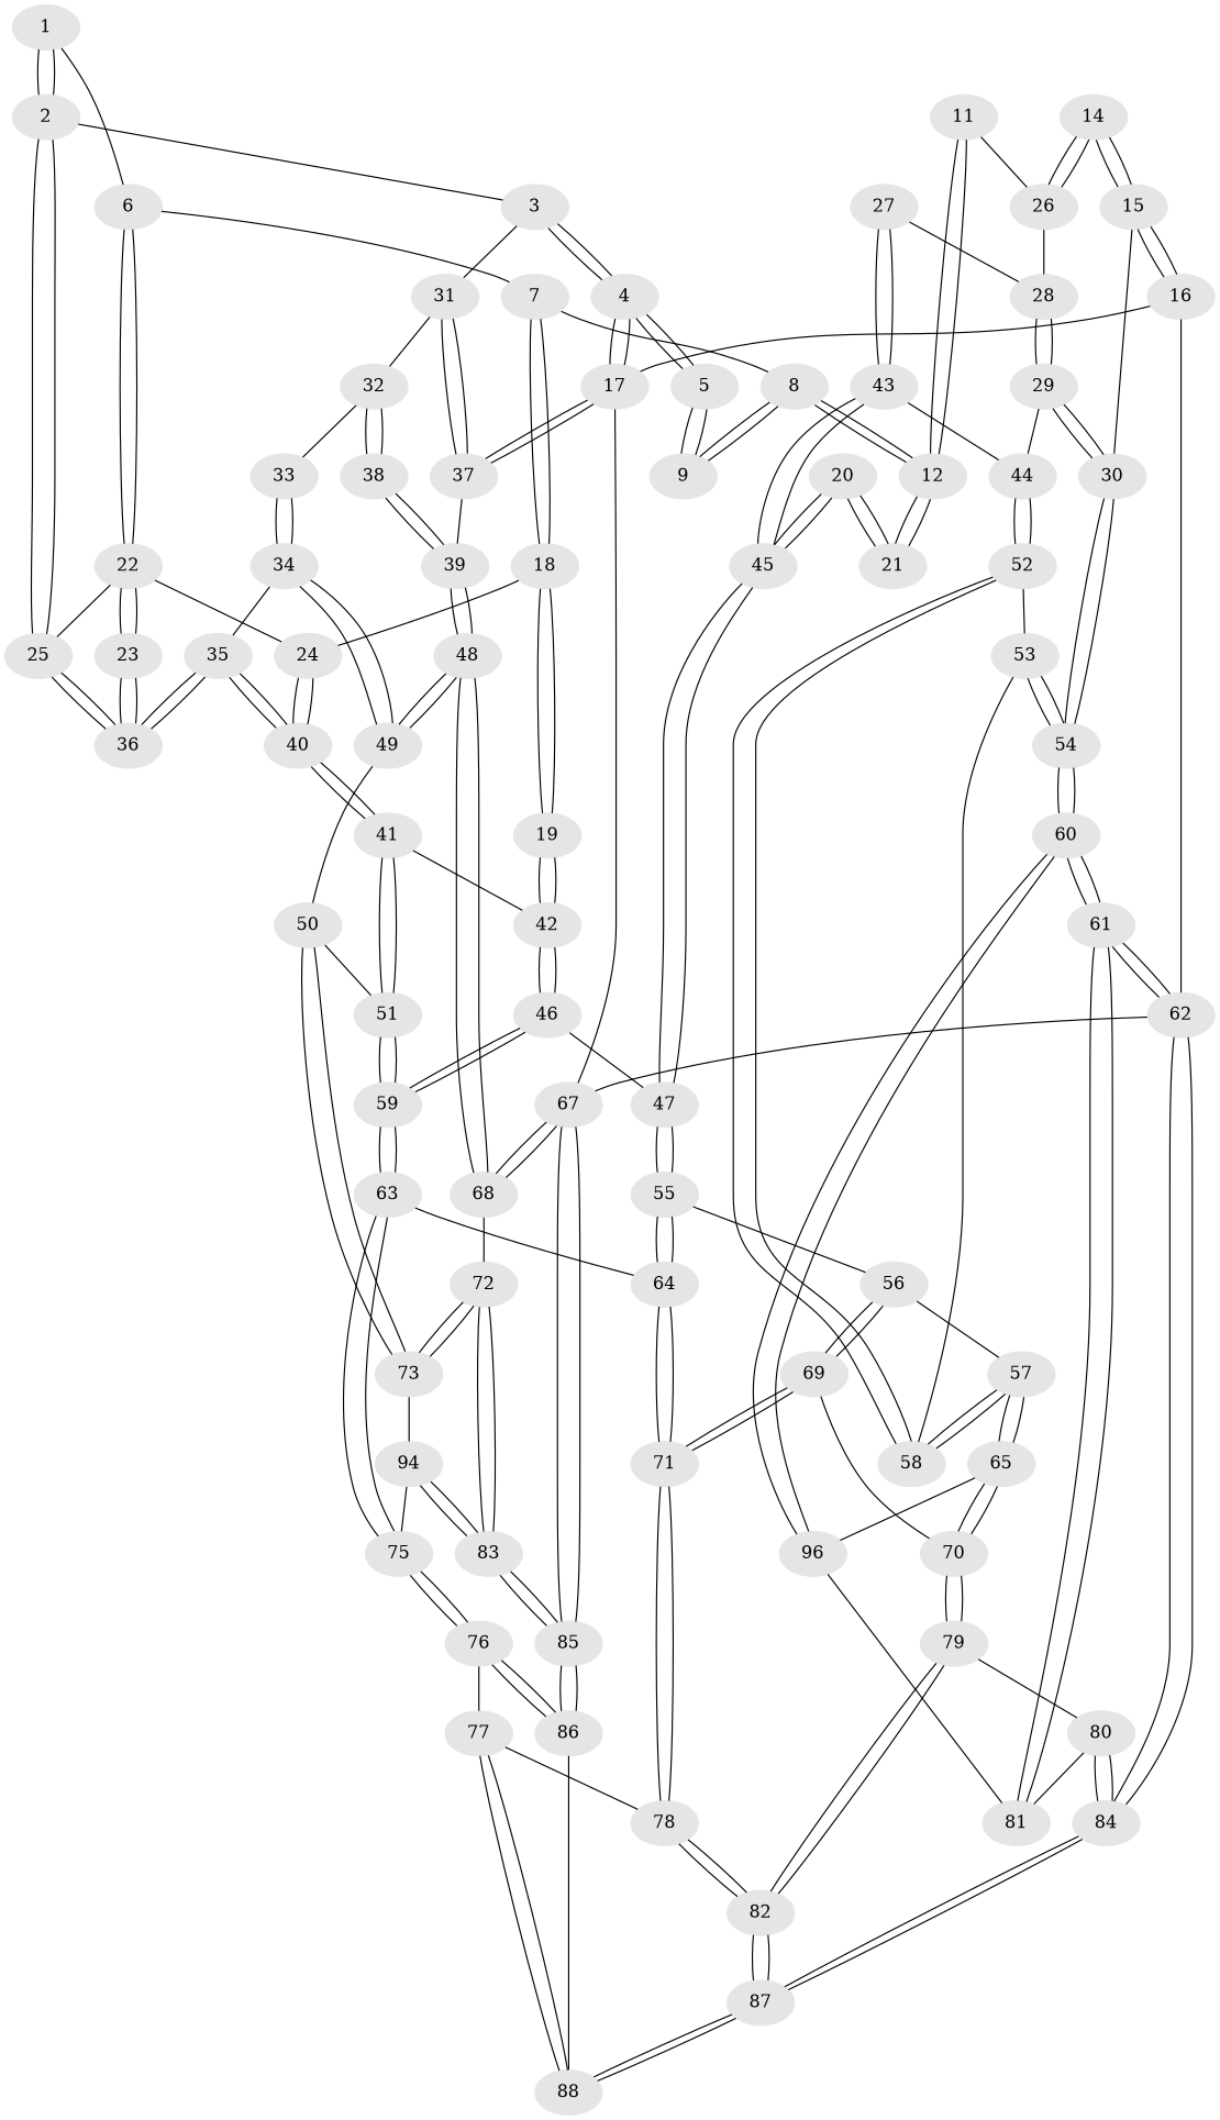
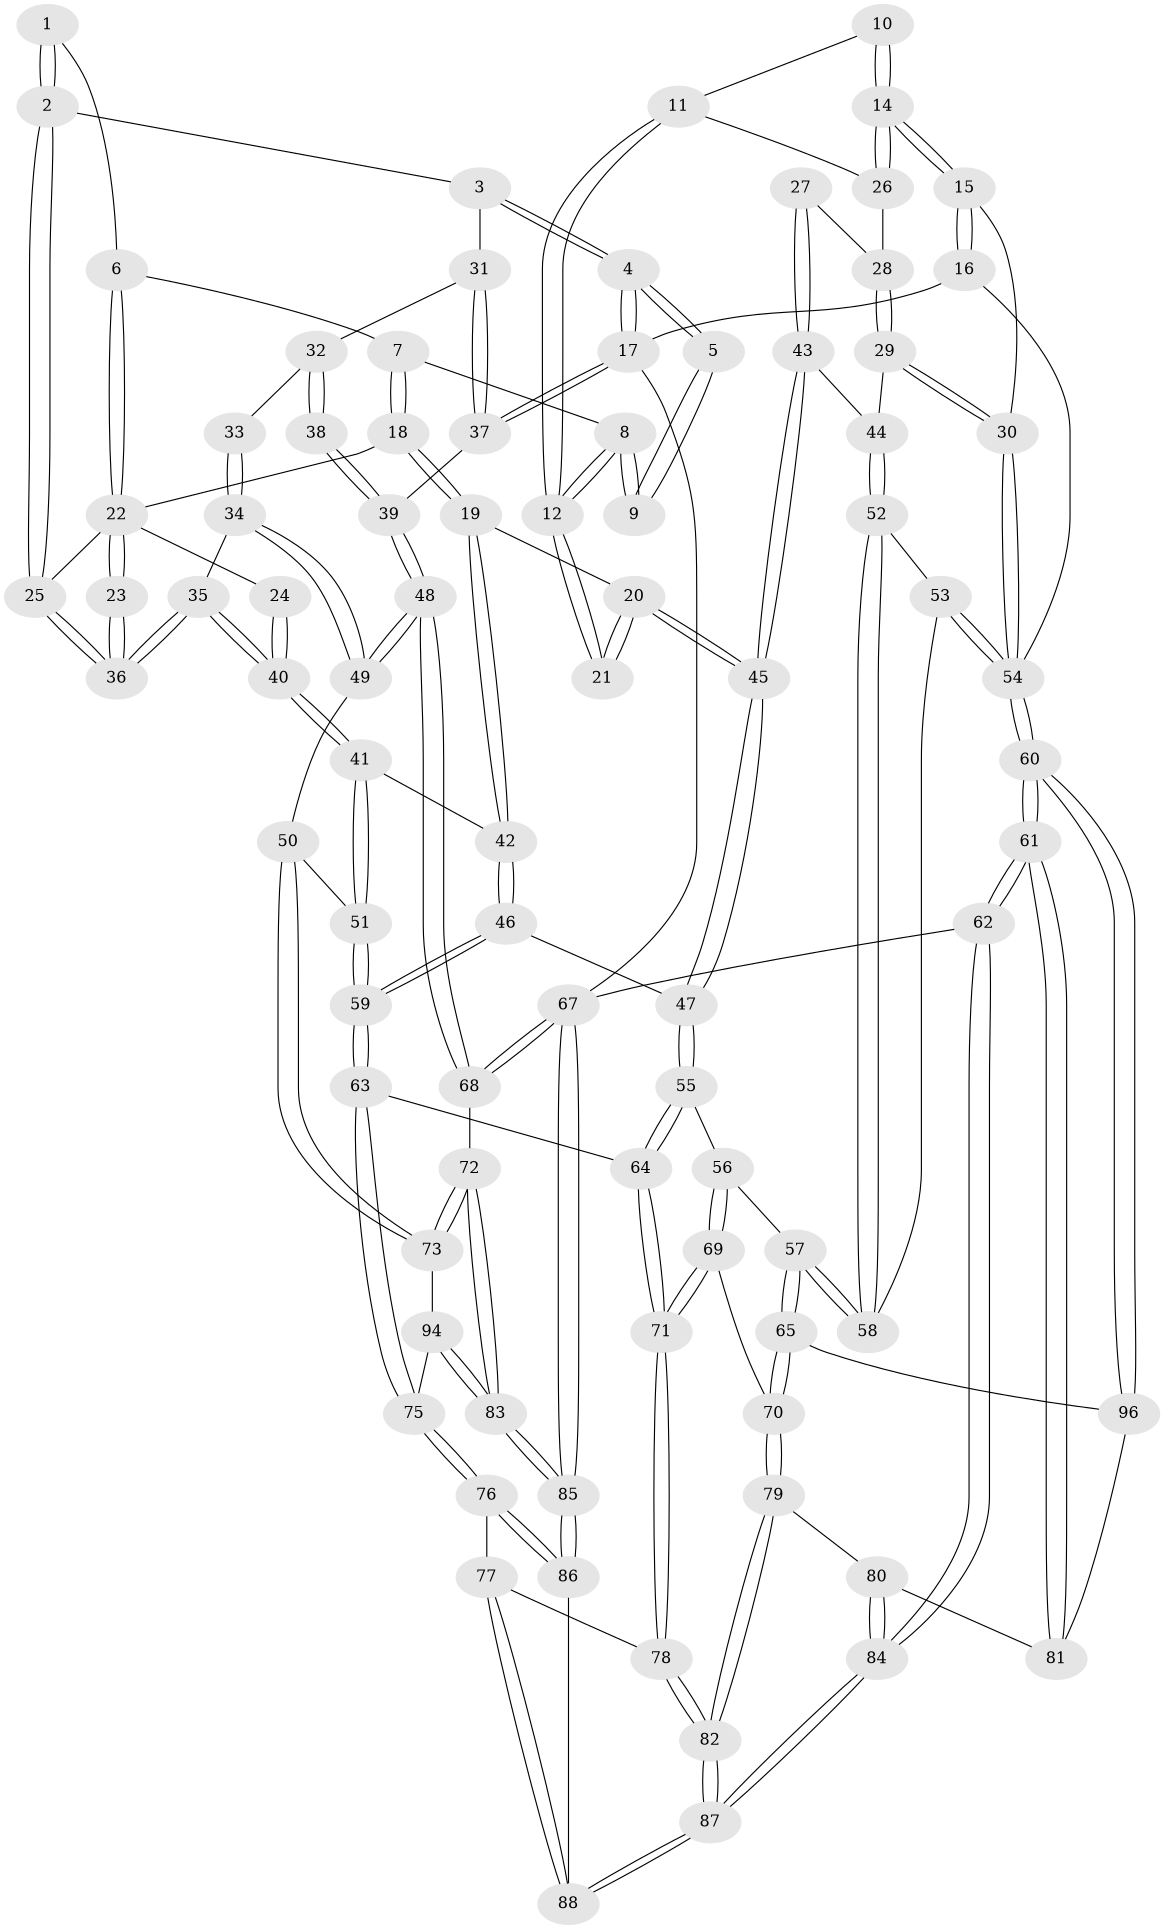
  graph {
    fontname="DejaVu Serif"
    node [color=gray90 fontname="DejaVu Serif" style=filled]
    edge [fontname="DejaVu Serif"]
    1
    2
    6
    3
    25
    7
    22
    4
    31
    36
    5
    17
    37
    32
    9
    67
    8
    18
    24
    23
    12
    19
    21
+   10
    11
    14
    26
    15
    28
    16
    62
    30
    54
    84
    39
    68
    85
    20
    42
    40
    45
    46
    47
    27
    43
    41
    29
    44
    52
    60
    33
    38
    34
    35
    49
    50
    48
    51
    59
    53
    58
    55
    63
    56
    64
    72
    73
    n68 [label=94]
    61
    n70 [label=96]
    57
    69
    71
    65
    70
    75
    81
    87
    76
    78
    79
    86
    83
    82
    80
    77
    88
    1 -- 2
    1 -- 2
    1 -- 6
    2 -- 3
    2 -- 25
    2 -- 25
    6 -- 7
    6 -- 22
    6 -- 22
    3 -- 4
    3 -- 4
    3 -- 31
    25 -- 36
    25 -- 36
    7 -- 8
    7 -- 18
    7 -- 18
    22 -- 25
    22 -- 24
    22 -- 23
    22 -- 23
    4 -- 5
    4 -- 5
    4 -- 17
    4 -- 17
    31 -- 37
    31 -- 37
    31 -- 32
    5 -- 9
    5 -- 9
    17 -- 37
    17 -- 37
    17 -- 67
    37 -- 39
    32 -- 33
    32 -- 38
    32 -- 38
    67 -- 68
    67 -- 68
    67 -- 85
    67 -- 85
    8 -- 9
    8 -- 9
    8 -- 12
    8 -- 12
-   18 -- 24
+   18 -- 22
    18 -- 19
    18 -- 19
    24 -- 40
    24 -- 40
    23 -- 36
    23 -- 36
    12 -- 21
    12 -- 21
+   19 -- 20
    19 -- 42
    19 -- 42
+   10 -- 11
+   10 -- 14
+   10 -- 14
    11 -- 12
    11 -- 12
    11 -- 26
    14 -- 26
    14 -- 26
    14 -- 15
    14 -- 15
    26 -- 28
    15 -- 16
    15 -- 16
    15 -- 30
    28 -- 29
    28 -- 29
    16 -- 17
-   16 -- 62
+   16 -- 54
    62 -- 67
    62 -- 84
    62 -- 84
    30 -- 54
    30 -- 54
    54 -- 60
    54 -- 60
    84 -- 87
    84 -- 87
    39 -- 48
    39 -- 48
    68 -- 72
    85 -- 86
    85 -- 86
    20 -- 21
    20 -- 21
    20 -- 45
    20 -- 45
    42 -- 46
    42 -- 46
    40 -- 41
    40 -- 41
    45 -- 47
    45 -- 47
    46 -- 47
    46 -- 59
    46 -- 59
    47 -- 55
    47 -- 55
    27 -- 28
    27 -- 43
    27 -- 43
    43 -- 45
    43 -- 45
    43 -- 44
    41 -- 42
    41 -- 51
    41 -- 51
    29 -- 30
    29 -- 30
    29 -- 44
    44 -- 52
    44 -- 52
    52 -- 53
    52 -- 58
    52 -- 58
    60 -- 61
    60 -- 61
    60 -- n70
    60 -- n70
    33 -- 34
    33 -- 34
    38 -- 39
    38 -- 39
    34 -- 35
    34 -- 49
    34 -- 49
    35 -- 36
    35 -- 36
    35 -- 40
    35 -- 40
    49 -- 50
    50 -- 51
    50 -- 73
    50 -- 73
    48 -- 68
    48 -- 68
    48 -- 49
    48 -- 49
    51 -- 59
    51 -- 59
    59 -- 63
    59 -- 63
    53 -- 54
    53 -- 54
    53 -- 58
    55 -- 56
    55 -- 64
    55 -- 64
    63 -- 64
    63 -- 75
    63 -- 75
    56 -- 57
    56 -- 69
    56 -- 69
    64 -- 71
    64 -- 71
    72 -- 73
    72 -- 73
    72 -- 83
    72 -- 83
    73 -- n68
    n68 -- 75
    n68 -- 83
    n68 -- 83
    61 -- 62
    61 -- 62
    61 -- 81
    61 -- 81
    n70 -- 81
    57 -- 58
    57 -- 58
    57 -- 65
    57 -- 65
    69 -- 71
    69 -- 71
    69 -- 70
    71 -- 78
    71 -- 78
    65 -- n70
    65 -- 70
    65 -- 70
    70 -- 79
    70 -- 79
    75 -- 76
    75 -- 76
    87 -- 88
    87 -- 88
    76 -- 86
    76 -- 86
    76 -- 77
    78 -- 82
    78 -- 82
    79 -- 82
    79 -- 82
    79 -- 80
    86 -- 88
    83 -- 85
    83 -- 85
    82 -- 87
    82 -- 87
    80 -- 84
    80 -- 84
    80 -- 81
    77 -- 78
    77 -- 88
    77 -- 88
  }
